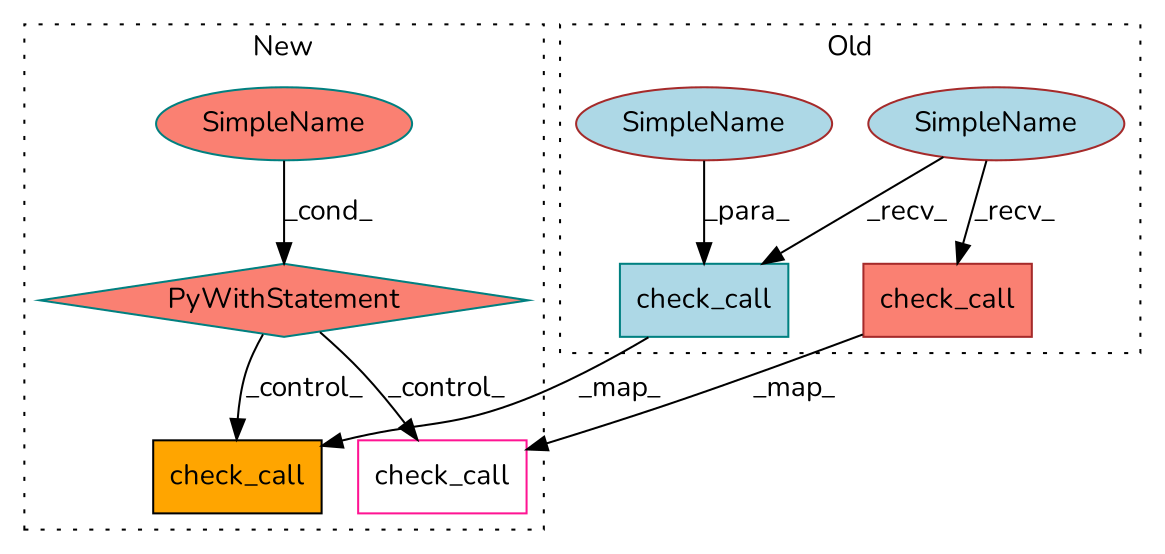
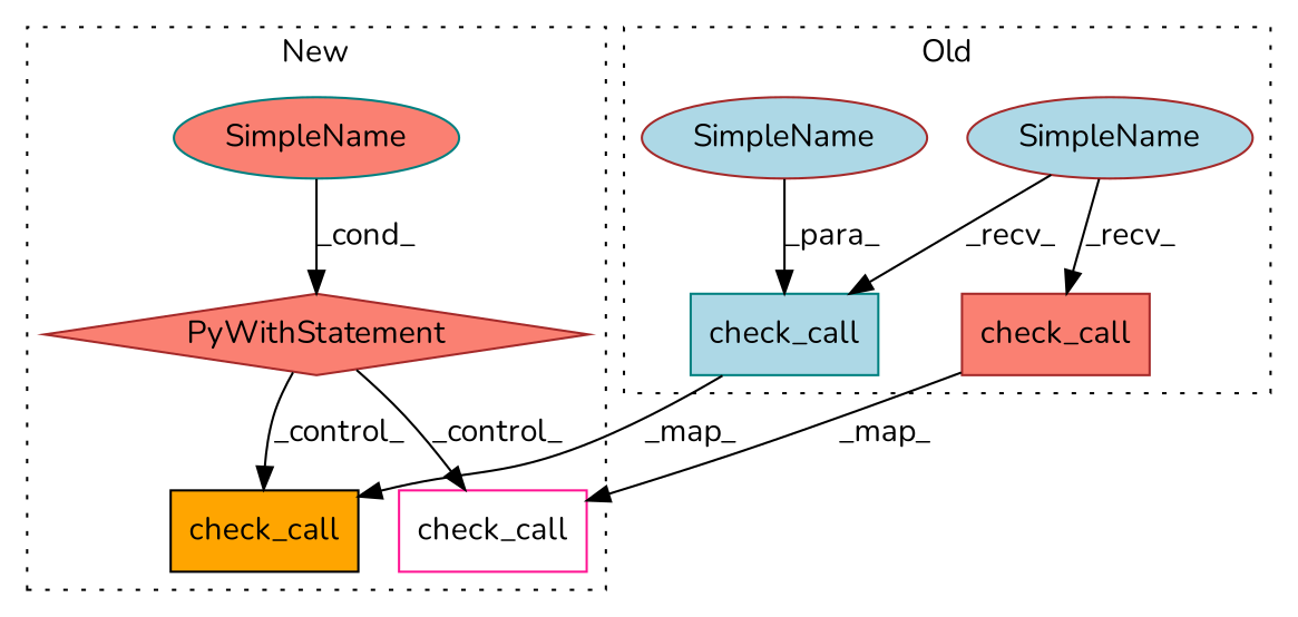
  digraph {
    fontname=Nunito
    node [a=32 l="11,1" shape=box style=filled fillcolor=lightblue color=teal fontname=Nunito]
    edge [fontname=Nunito]
    n1 [label=check_call s="1772,1859"]
    n2 [a=42 l=10 label=SimpleName s=368 shape=ellipse color=brown]
    n3 [a=42 label=SimpleName shape=ellipse color=brown l=""]
    n4 [label=check_call s="1667,1754" fillcolor=salmon color=brown]
    n5 [label=check_call s="1770,1852" fillcolor=orange color=black]
-   n6 [a=104 l="10,2" label=PyWithStatement s="1402,1431" shape=diamond fillcolor=salmon]
+   n6 [a=104 l="10,2" label=PyWithStatement s="1402,1431" shape=diamond fillcolor=salmon color=brown]
    n7 [a=42 label=SimpleName shape=ellipse fillcolor=salmon l=""]
    n8 [label=check_call s="1668,1750" fillcolor=white color=deeppink]
    subgraph cluster_1 {
      label=Old
      style=dotted
      n1
      n2
      n3
      n4
    }
    subgraph cluster_2 {
      label=New
      style=dotted
      n5
      n6
      n7
      n8
    }
    n1 -> n5 [label=_map_]
    n2 -> n1 [label=_recv_]
    n2 -> n4 [label=_recv_]
    n3 -> n1 [label=_para_]
    n4 -> n8 [label=_map_]
    n6 -> n5 [label=_control_]
    n6 -> n8 [label=_control_]
    n7 -> n6 [label=_cond_]
  }
